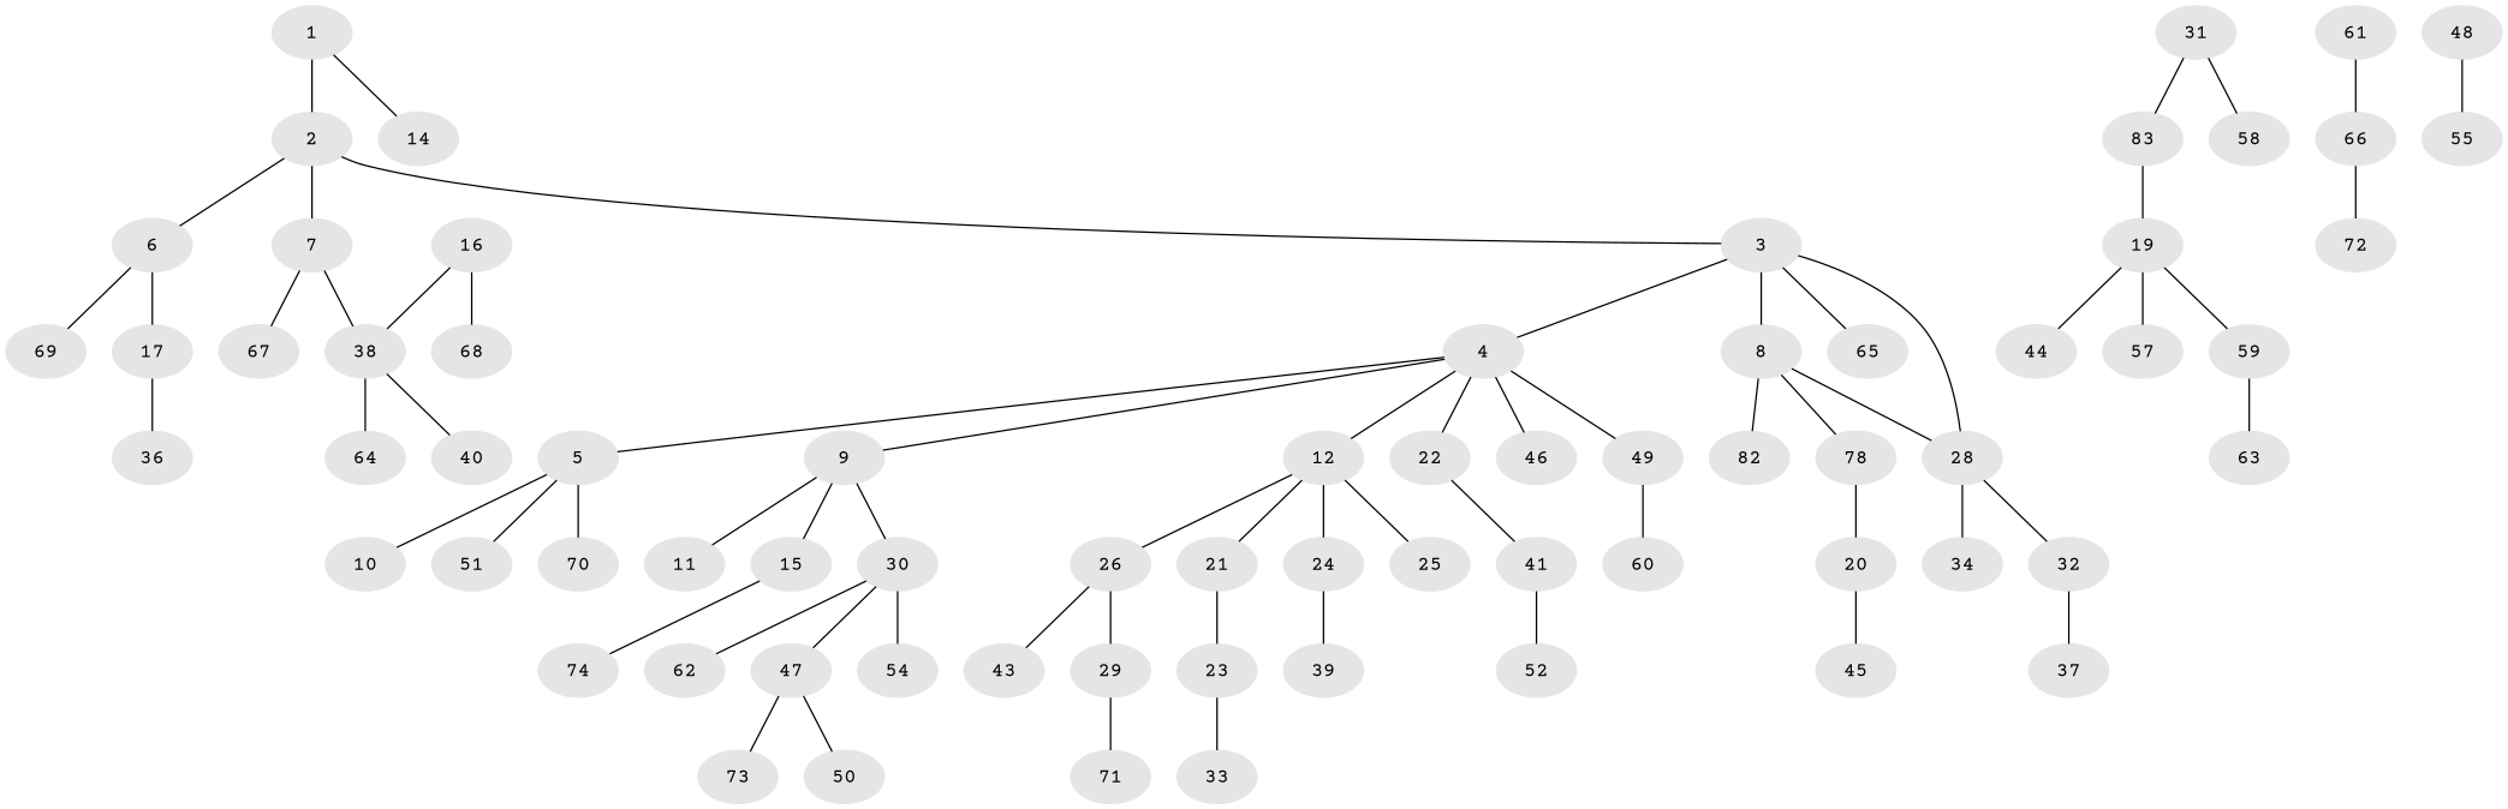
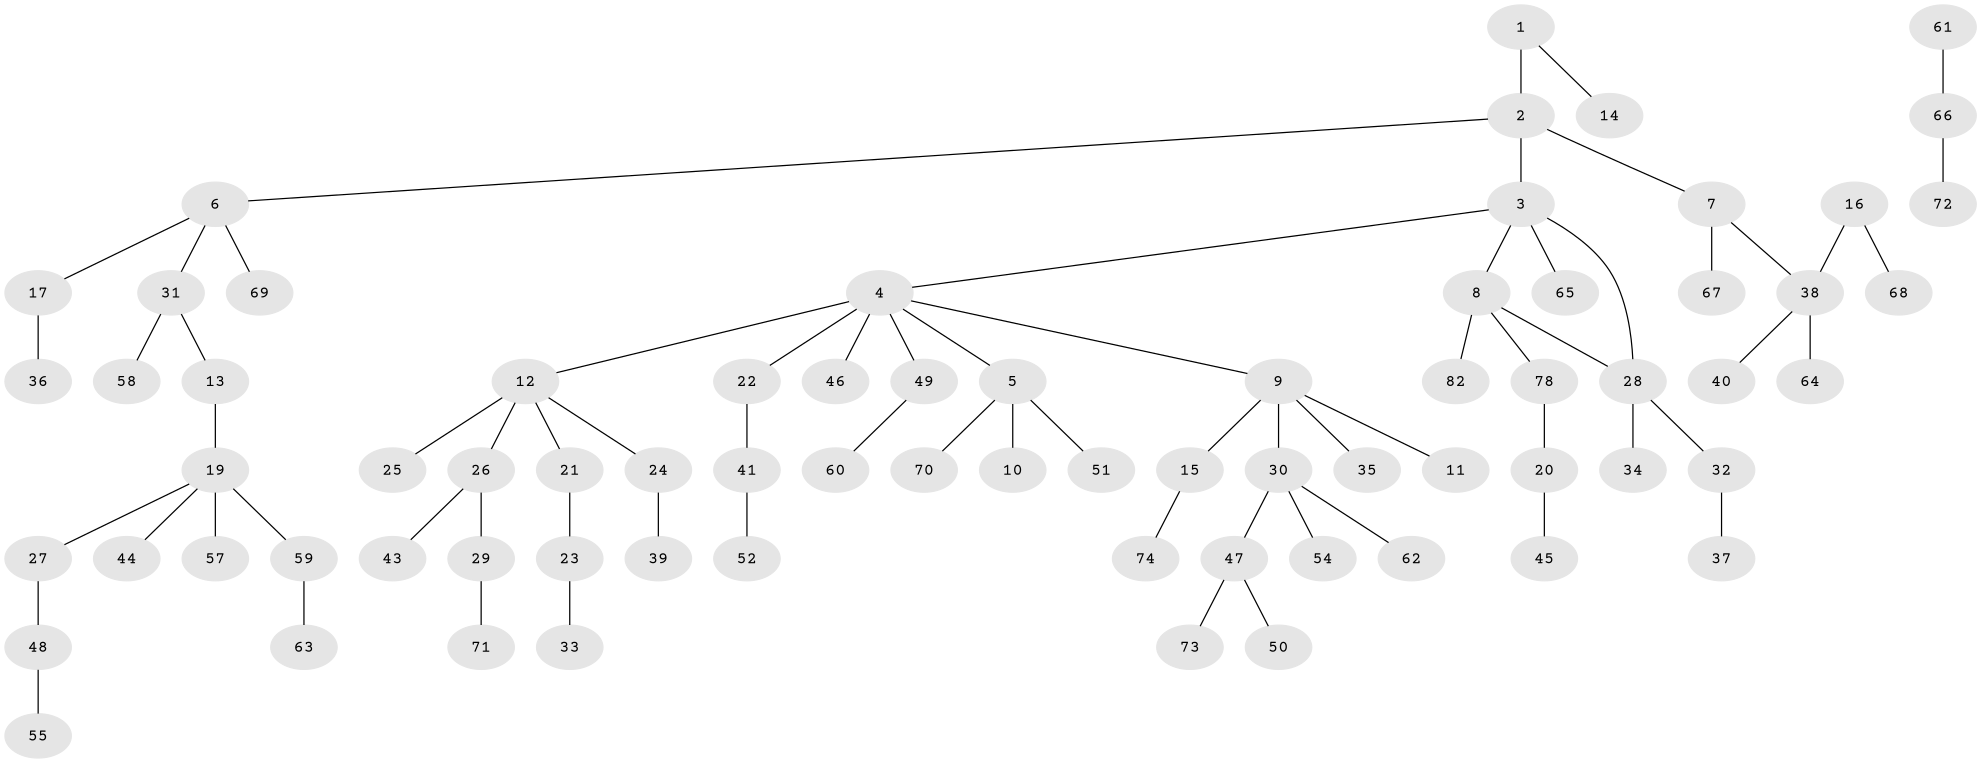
  graph {
    fontname="Courier Prime"
    node [color=gray90 fontname="Courier Prime" style=filled]
    edge [fontname="Courier Prime" weight=1.0]
    1
    2
    14
    3
    6
    7
    4
    8
    65
    28
    17
    31
    69
    67
    38
    5
    9
    12
    22
    46
    49
    n22 [label=78]
    n23 [label=82]
    61
    66
    10
    51
    70
    11
    15
    30
+   35
    21
    24
    25
    26
    41
    60
-   13 [label=83]
+   13
    19
    36
    58
    16
    68
    20
    32
    34
    74
    47
    54
    62
    23
    39
    29
    43
+   27
    44
    57
    59
    40
    64
    45
    48
    63
    33
    52
    71
    55
    37
    73
    50
    72
    1 -- 2 [weight=2.0]
    1 -- 14
    2 -- 3
    2 -- 6
    2 -- 7
    3 -- 4
    3 -- 8
    3 -- 65
    3 -- 28
    6 -- 17
+   6 -- 31
    6 -- 69
    7 -- 67
    7 -- 38
    4 -- 5
    4 -- 9
    4 -- 12
    4 -- 22
    4 -- 46 [weight=2.0]
    4 -- 49
    8 -- 28
    8 -- n22
    8 -- n23
    28 -- 32
    28 -- 34
    17 -- 36 [weight=2.0]
    31 -- 13
    31 -- 58
    38 -- 40
    38 -- 64 [weight=3.0]
    5 -- 10
    5 -- 51
    5 -- 70
    9 -- 11
    9 -- 15
    9 -- 30
+   9 -- 35
    12 -- 21
    12 -- 24
    12 -- 25 [weight=2.0]
    12 -- 26
    22 -- 41
    49 -- 60 [weight=2.0]
    n22 -- 20 [weight=2.0]
    61 -- 66
    66 -- 72 [weight=2.0]
    15 -- 74
    30 -- 47
    30 -- 54
    30 -- 62
    21 -- 23 [weight=4.0]
    24 -- 39
    26 -- 29
    26 -- 43
    41 -- 52
    13 -- 19 [weight=2.0]
+   19 -- 27
    19 -- 44
    19 -- 57
    19 -- 59
    16 -- 38
    16 -- 68
    20 -- 45
    32 -- 37 [weight=2.0]
    47 -- 73
    47 -- 50
    23 -- 33
    29 -- 71 [weight=2.0]
+   27 -- 48
    59 -- 63
    48 -- 55 [weight=2.0]
  }
